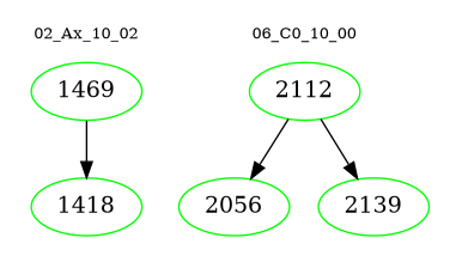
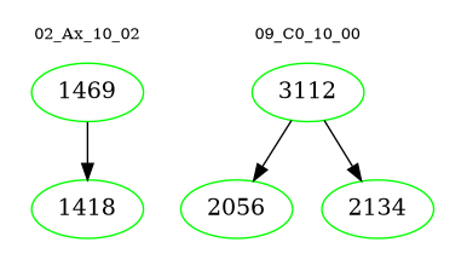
  digraph {
    node [color=green]
    edge [color=black]
    n1 [label=1469]
    n2 [label=1418]
-   n3 [label=2112]
+   n3 [label=3112]
    n4 [label=2056]
-   n5 [label=2139]
+   n5 [label=2134]
    subgraph cluster_1 {
      color=white
      fontsize=10
      label="02_Ax_10_02"
      n1
      n2
    }
    subgraph cluster_2 {
      color=white
      fontsize=10
-     label="06_C0_10_00"
+     label="09_C0_10_00"
      n3
      n4
      n5
    }
    n1 -> n2
    n3 -> n4
    n3 -> n5
  }
